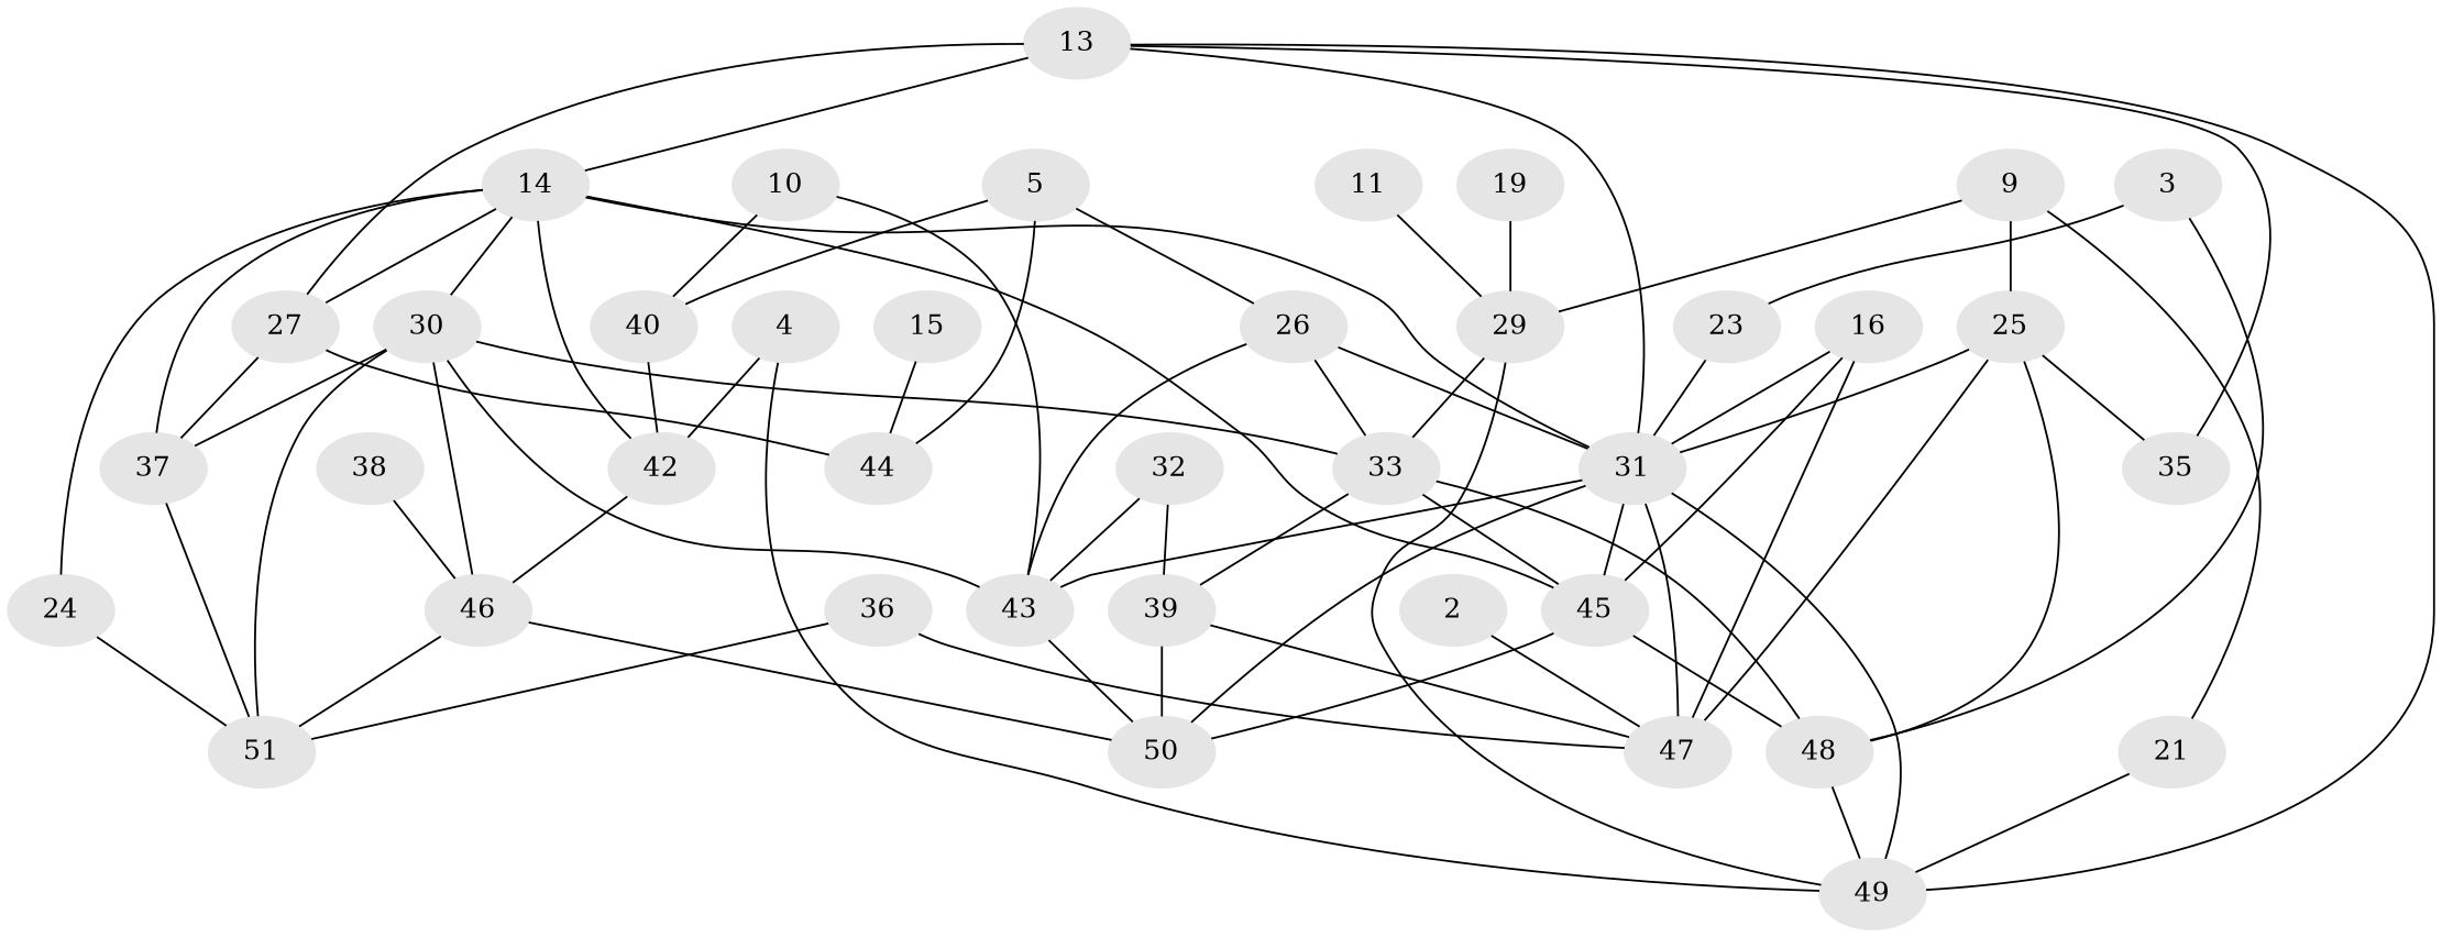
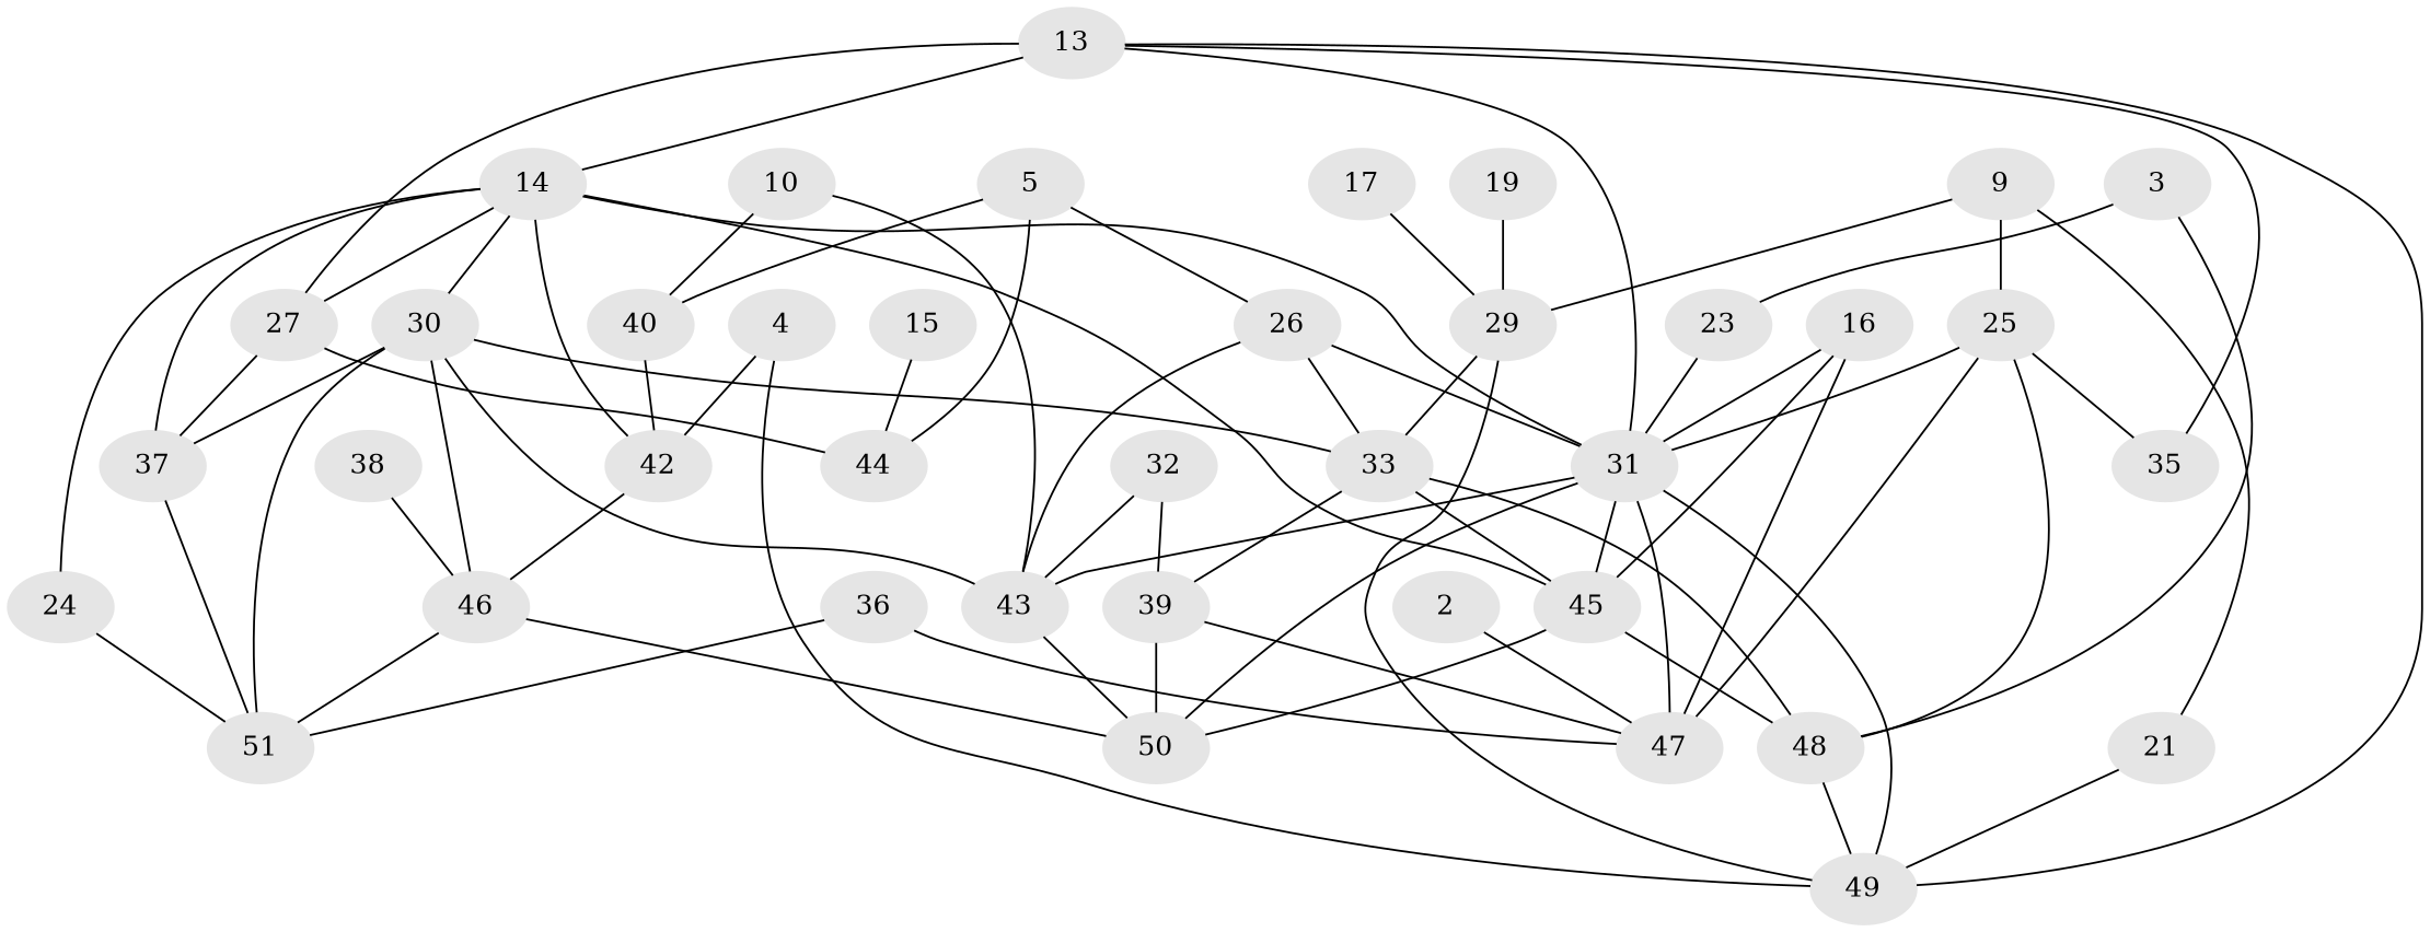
  graph {
    node [color=gray90 style=filled]
    edge [weight=1.0]
    2
    47
    3
    23
    48
    31
    49
    4
    42
    46
    5
    26
    40
    44
    43
    33
    9
    21
    25
    29
    35
    10
    50
-   11
+   11 [label=17]
    13
    14
    27
    24
    30
    37
    45
    51
    15
    16
    32
    39
    19
    36
    38
    2 -- 47
    3 -- 23
    3 -- 48
    23 -- 31
    48 -- 49
    31 -- 47 [weight=2.0]
    31 -- 49
    31 -- 43
    31 -- 50 [weight=2.0]
    31 -- 45
    4 -- 49
    4 -- 42
    42 -- 46
    46 -- 50
    46 -- 51
    5 -- 26
    5 -- 40
    5 -- 44
    26 -- 31
    26 -- 43 [weight=2.0]
    26 -- 33
    40 -- 42
    43 -- 50 [weight=2.0]
    33 -- 48 [weight=2.0]
    33 -- 45
    33 -- 39
    9 -- 21
    9 -- 25
    9 -- 29
    21 -- 49
    25 -- 47
    25 -- 48
    25 -- 31 [weight=2.0]
    25 -- 35
    29 -- 49
    29 -- 33
    10 -- 40
    10 -- 43
    11 -- 29
    13 -- 31
    13 -- 49
    13 -- 35
    13 -- 14
    13 -- 27 [weight=2.0]
    14 -- 31
    14 -- 42
    14 -- 27
    14 -- 24
    14 -- 30
    14 -- 37
    14 -- 45 [weight=2.0]
    27 -- 44 [weight=2.0]
    27 -- 37
    24 -- 51
    30 -- 46
    30 -- 43
    30 -- 33
    30 -- 37
    30 -- 51
    37 -- 51
    45 -- 48
    45 -- 50
    15 -- 44
    16 -- 47
    16 -- 31
    16 -- 45 [weight=2.0]
    32 -- 43
    32 -- 39
    39 -- 47
    39 -- 50
    19 -- 29
    36 -- 47
    36 -- 51
    38 -- 46
  }
